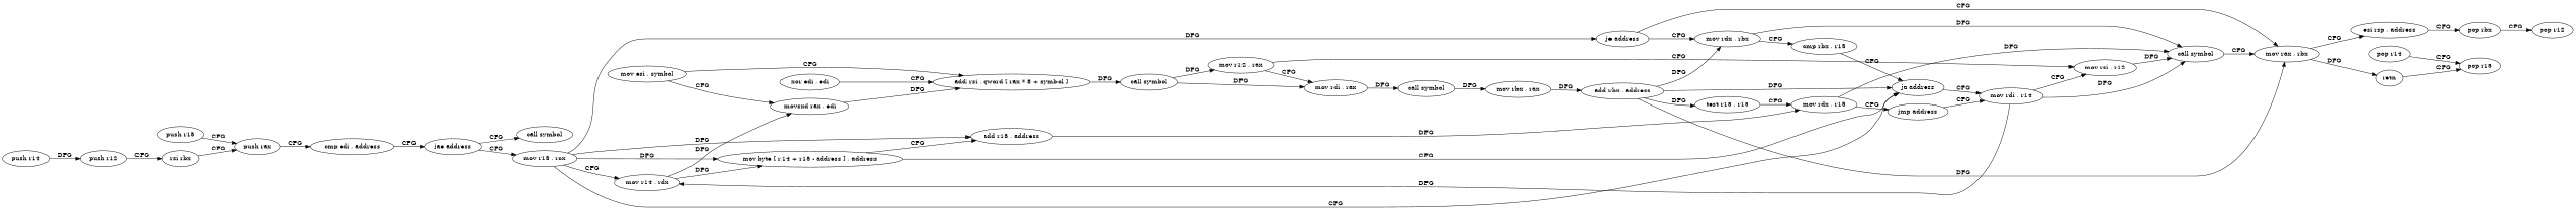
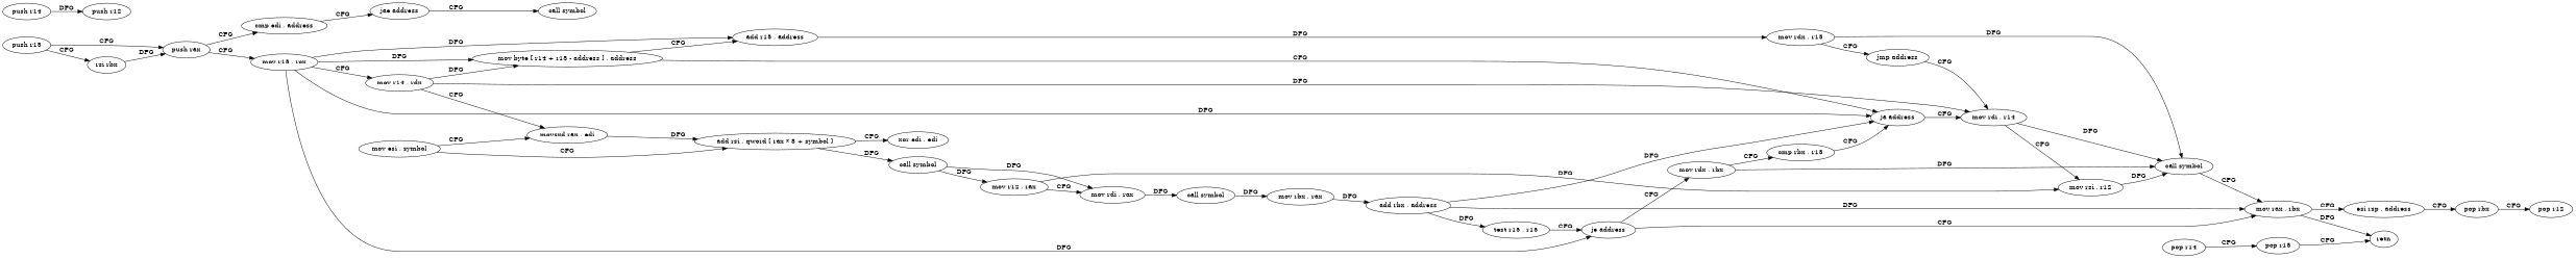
  digraph {
    rankdir=LR
    n1 [label="push r15"]
    n2 [label="push rax"]
    n3 [label="push r14"]
    n4 [label="push r12"]
    n5 [label="rsi rbx"]
    n6 [label="cmp edi , address"]
    n7 [label="jae address"]
    n8 [label="call symbol"]
    n9 [label="mov r15 , rcx"]
    n10 [label="mov r14 , rdx"]
    n11 [label="je address"]
    n12 [label="ja address"]
    n13 [label="mov byte [ r14 + r15 - address ] , address"]
    n14 [label="add r15 , address"]
    n15 [label="movsxd rax , edi"]
    n16 [label="mov rdi , r14"]
    n17 [label="mov rax , rbx"]
    n18 [label="mov rdx , rbx"]
    n19 [label="mov rdx , r15"]
    n20 [label="add rsi , qword [ rax * 8 + symbol ]"]
    n21 [label="mov rsi , r12"]
    n22 [label="call symbol"]
    n23 [label="mov esi , symbol"]
    n24 [label="xor edi , edi"]
    n25 [label="call symbol"]
    n26 [label="mov r12 , rax"]
    n27 [label="mov rdi , rax"]
    n28 [label="call symbol"]
    n29 [label="mov rbx , rax"]
    n30 [label="add rbx , address"]
    n31 [label="test r15 , r15"]
    n32 [label="esi rsp , address"]
    n33 [label=retn]
    n34 [label="cmp rbx , r15"]
    n35 [label="pop rbx"]
    n36 [label="pop r12"]
    n37 [label="pop r14"]
    n38 [label="pop r15"]
    n39 [label="jmp address"]
    n1 -> n2 [label=CFG]
    n2 -> n6 [label=CFG]
    n3 -> n4 [label=DFG]
-   n4 -> n5 [label=CFG]
-   n5 -> n2 [label=CFG]
+   n1 -> n5 [label=CFG]
+   n5 -> n2 [label=DFG]
    n6 -> n7 [label=CFG]
    n7 -> n8 [label=CFG]
-   n7 -> n9 [label=CFG]
+   n2 -> n9 [label=CFG]
    n9 -> n10 [label=CFG]
    n9 -> n11 [label=DFG]
-   n9 -> n12 [label=CFG]
+   n9 -> n12 [label=DFG]
    n9 -> n13 [label=DFG]
    n9 -> n14 [label=DFG]
    n10 -> n13 [label=DFG]
-   n10 -> n15 [label=DFG]
-   n16 -> n10 [label=DFG]
+   n10 -> n15 [label=CFG]
+   n10 -> n16 [label=DFG]
    n11 -> n17 [label=CFG]
    n11 -> n18 [label=CFG]
    n12 -> n16 [label=CFG]
    n13 -> n12 [label=CFG]
    n13 -> n14 [label=CFG]
    n14 -> n19 [label=DFG]
    n15 -> n20 [label=DFG]
    n16 -> n21 [label=CFG]
    n16 -> n22 [label=DFG]
    n17 -> n32 [label=CFG]
    n17 -> n33 [label=DFG]
    n18 -> n22 [label=DFG]
    n18 -> n34 [label=CFG]
    n19 -> n22 [label=DFG]
    n19 -> n39 [label=CFG]
-   n24 -> n20 [label=CFG]
+   n20 -> n24 [label=CFG]
    n20 -> n25 [label=DFG]
    n21 -> n22 [label=DFG]
    n22 -> n17 [label=CFG]
    n23 -> n15 [label=CFG]
    n23 -> n20 [label=CFG]
    n25 -> n26 [label=DFG]
    n25 -> n27 [label=DFG]
-   n26 -> n21 [label=CFG]
+   n26 -> n21 [label=DFG]
    n26 -> n27 [label=CFG]
    n27 -> n28 [label=DFG]
    n28 -> n29 [label=DFG]
    n29 -> n30 [label=DFG]
    n30 -> n12 [label=DFG]
    n30 -> n17 [label=DFG]
-   n30 -> n18 [label=DFG]
    n30 -> n31 [label=DFG]
-   n31 -> n19 [label=CFG]
+   n31 -> n11 [label=CFG]
    n32 -> n35 [label=CFG]
    n34 -> n12 [label=CFG]
    n35 -> n36 [label=CFG]
    n37 -> n38 [label=CFG]
-   n33 -> n38 [label=CFG]
+   n38 -> n33 [label=CFG]
    n39 -> n16 [label=CFG]
  }
